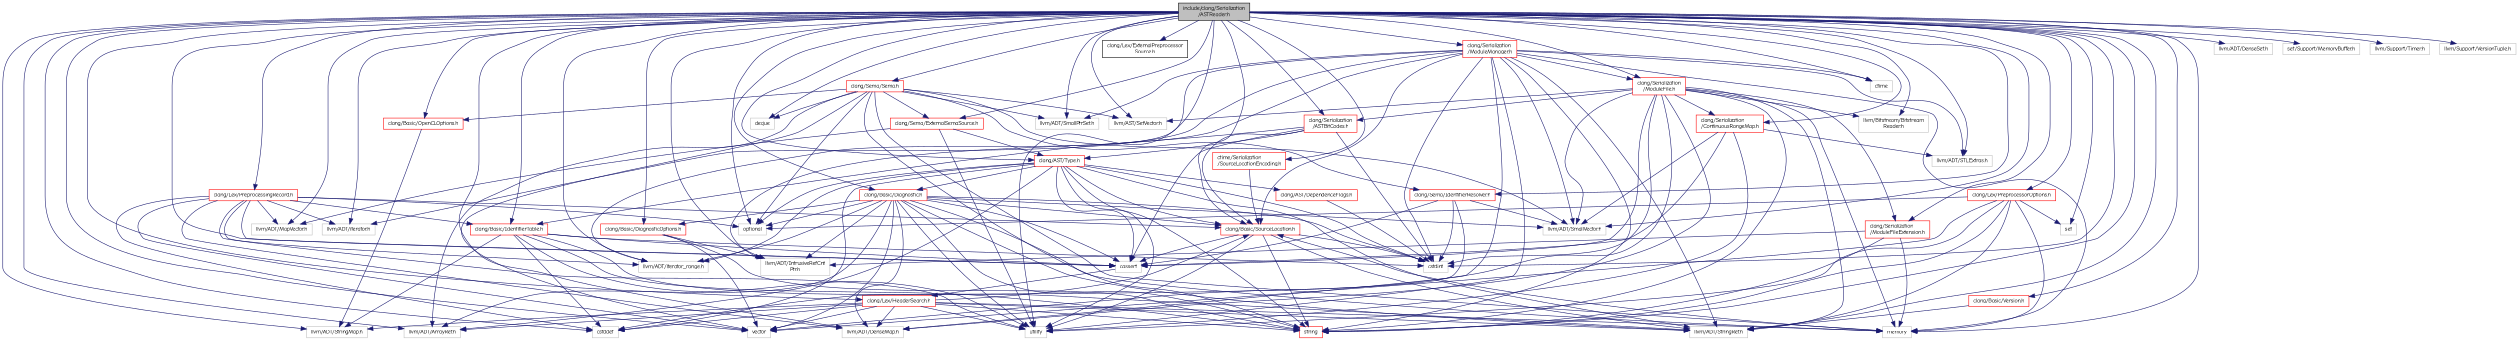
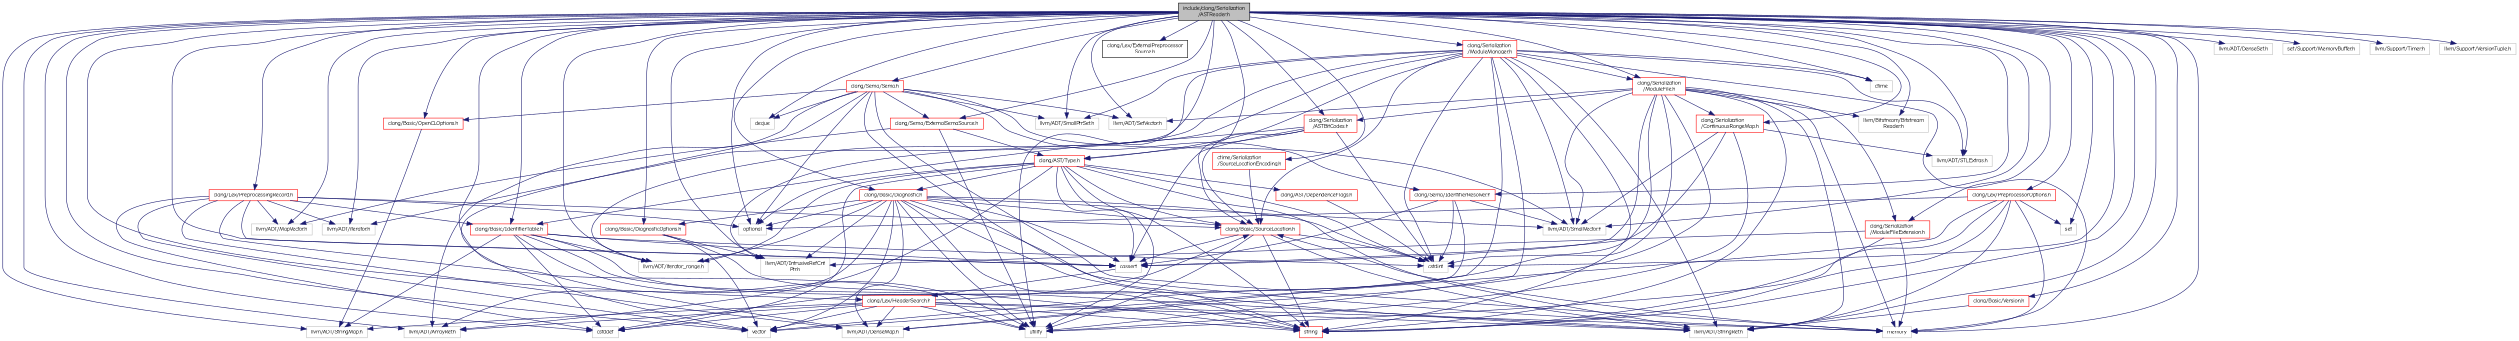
  digraph {
    fontname="Comic Neue"
    node [color=grey75 fontname="Comic Neue" fontsize=10 shape=record]
    edge [color=midnightblue fontname="Comic Neue" fontsize=10 labelfontname=Helvetica labelfontsize=10 style=solid]
    n1 [color=black fillcolor=grey75 fontcolor=black height=0.2 label="include/clang/Serialization\l/ASTReader.h" style=filled width=0.4]
    n2 [color=red height=0.2 label="clang/AST/Type.h" width=0.4]
    n3 [height=0.2 label=cstdint width=0.4]
    n4 [color=red height=0.2 label="clang/Basic/Diagnostic.h" width=0.4]
    n5 [color=red height=0.2 label="clang/Basic/DiagnosticOptions.h" width=0.4]
    n6 [height=0.2 label="llvm/ADT/IntrusiveRefCnt\lPtr.h" width=0.4]
    n7 [color=red height=0.2 label=string width=0.4]
    n8 [height=0.2 label=vector width=0.4]
    n9 [color=red height=0.2 label="clang/Basic/SourceLocation.h" width=0.4]
    n10 [height=0.2 label="llvm/ADT/StringRef.h" width=0.4]
    n11 [height=0.2 label=cassert width=0.4]
    n12 [height=0.2 label=utility width=0.4]
    n13 [height=0.2 label="llvm/ADT/ArrayRef.h" width=0.4]
    n14 [height=0.2 label="llvm/ADT/DenseMap.h" width=0.4]
    n15 [height=0.2 label="llvm/ADT/SmallVector.h" width=0.4]
    n16 [height=0.2 label="llvm/ADT/iterator_range.h" width=0.4]
    n17 [height=0.2 label=memory width=0.4]
    n18 [height=0.2 label=optional width=0.4]
    n19 [height=0.2 label=cstddef width=0.4]
    n20 [color=red height=0.2 label="clang/Basic/IdentifierTable.h" width=0.4]
    n21 [height=0.2 label="llvm/ADT/StringMap.h" width=0.4]
    n22 [color=red height=0.2 label="clang/Basic/OpenCLOptions.h" width=0.4]
    n23 [color=red height=0.2 label="clang/Basic/Version.h" width=0.4]
    n24 [color=black height=0.2 label="clang/Lex/ExternalPreprocessor\lSource.h" width=0.4]
    n25 [color=red height=0.2 label="clang/Lex/HeaderSearch.h" width=0.4]
    n26 [color=red height=0.2 label="clang/Lex/PreprocessingRecord.h" width=0.4]
    n27 [height=0.2 label="llvm/ADT/iterator.h" width=0.4]
    n28 [color=red height=0.2 label="clang/Lex/PreprocessorOptions.h" width=0.4]
    n29 [height=0.2 label=set width=0.4]
    n30 [color=red height=0.2 label="clang/Sema/ExternalSemaSource.h" width=0.4]
    n31 [height=0.2 label="llvm/ADT/MapVector.h" width=0.4]
    n32 [color=red height=0.2 label="clang/Sema/IdentifierResolver.h" width=0.4]
    n33 [color=red height=0.2 label="clang/Sema/Sema.h" width=0.4]
-   n34 [height=0.2 label="llvm/AST/SetVector.h" width=0.4]
+   n34 [height=0.2 label="llvm/ADT/SetVector.h" width=0.4]
    n35 [height=0.2 label="llvm/ADT/SmallPtrSet.h" width=0.4]
    n36 [height=0.2 label=deque width=0.4]
    n37 [color=red height=0.2 label="clang/Serialization\l/ASTBitCodes.h" width=0.4]
    n38 [color=red height=0.2 label="clang/Serialization\l/ContinuousRangeMap.h" width=0.4]
    n39 [height=0.2 label="llvm/ADT/STLExtras.h" width=0.4]
    n40 [color=red height=0.2 label="clang/Serialization\l/ModuleFile.h" width=0.4]
    n41 [color=red height=0.2 label="clang/Serialization\l/ModuleFileExtension.h" width=0.4]
    n42 [height=0.2 label="llvm/Bitstream/Bitstream\lReader.h" width=0.4]
    n43 [color=red height=0.2 label="clang/Serialization\l/ModuleManager.h" width=0.4]
    n44 [height=0.2 label=ctime width=0.4]
    n45 [color=red height=0.2 label="ctime/Serialization\l/SourceLocationEncoding.h" width=0.4]
    n46 [height=0.2 label="llvm/ADT/DenseSet.h" width=0.4]
    n47 [height=0.2 label="set/Support/MemoryBuffer.h" width=0.4]
    n48 [height=0.2 label="llvm/Support/Timer.h" width=0.4]
    n49 [height=0.2 label="llvm/Support/VersionTuple.h" width=0.4]
    n50 [color=red height=0.2 label="clang/AST/DependenceFlags.h" width=0.4]
-   n1 -> n2
+   n43 -> n2
    n1 -> n3
    n1 -> n4
    n1 -> n5
    n1 -> n6
    n1 -> n7
    n1 -> n8
    n1 -> n9
    n1 -> n10
    n1 -> n11
    n1 -> n12
    n1 -> n13
    n1 -> n14
    n1 -> n15
    n1 -> n16
    n1 -> n17
    n1 -> n18
    n1 -> n19
    n1 -> n20
    n1 -> n21
    n1 -> n22
    n1 -> n23
    n1 -> n24
    n1 -> n25
    n1 -> n26
    n1 -> n27
    n1 -> n28
    n1 -> n29
    n1 -> n30
    n1 -> n31
    n1 -> n32
    n1 -> n33
    n1 -> n34
    n1 -> n35
    n1 -> n36
    n1 -> n37
    n1 -> n38
    n1 -> n39
    n1 -> n40
    n1 -> n41
    n1 -> n42
    n1 -> n43
    n1 -> n44
    n1 -> n45
    n1 -> n46
    n1 -> n47
    n1 -> n48
    n1 -> n49
    n2 -> n3
    n2 -> n4
    n2 -> n7
    n2 -> n9
    n2 -> n10
    n2 -> n11
    n2 -> n12
    n2 -> n13
    n2 -> n16
    n2 -> n18
    n2 -> n19
    n2 -> n50
    n4 -> n3
    n4 -> n5
    n4 -> n6
    n4 -> n7
    n4 -> n8
    n4 -> n9
    n4 -> n10
    n4 -> n11
    n4 -> n12
    n4 -> n13
    n4 -> n14
    n4 -> n15
    n4 -> n16
    n4 -> n17
    n4 -> n18
    n5 -> n6
    n5 -> n7
    n5 -> n8
    n9 -> n3
    n9 -> n7
    n9 -> n10
    n9 -> n11
    n9 -> n12
    n11 -> n25
    n17 -> n9
    n20 -> n3
    n20 -> n7
    n20 -> n10
    n20 -> n11
    n20 -> n12
    n20 -> n19
    n20 -> n21
    n22 -> n21
    n23 -> n10
    n25 -> n7
    n25 -> n8
    n25 -> n9
    n25 -> n10
    n25 -> n12
    n25 -> n13
    n25 -> n14
    n25 -> n17
    n25 -> n19
    n25 -> n21
    n26 -> n8
    n26 -> n9
    n26 -> n11
    n26 -> n12
    n26 -> n14
-   n26 -> n16
+   n20 -> n16
    n26 -> n18
    n26 -> n19
    n26 -> n20
    n26 -> n27
    n26 -> n31
    n28 -> n7
    n28 -> n8
    n28 -> n10
    n28 -> n12
    n28 -> n17
    n28 -> n18
    n28 -> n29
    n30 -> n2
    n30 -> n12
    n30 -> n31
    n32 -> n3
    n32 -> n11
    n32 -> n15
    n32 -> n19
    n33 -> n7
    n33 -> n8
    n33 -> n13
    n33 -> n15
    n33 -> n17
    n33 -> n18
    n33 -> n22
    n33 -> n30
    n33 -> n32
    n33 -> n34
    n33 -> n35
    n33 -> n36
    n37 -> n2
    n37 -> n3
    n37 -> n9
    n37 -> n11
    n37 -> n20
    n38 -> n11
    n38 -> n12
    n38 -> n15
    n38 -> n39
    n40 -> n3
    n40 -> n7
    n40 -> n8
    n40 -> n10
    n40 -> n11
    n40 -> n14
    n40 -> n15
    n40 -> n17
    n40 -> n34
    n40 -> n37
    n40 -> n38
    n40 -> n41
    n40 -> n42
    n41 -> n6
    n41 -> n7
    n41 -> n17
    n43 -> n3
    n43 -> n6
    n43 -> n7
    n43 -> n9
    n43 -> n10
    n43 -> n12
    n43 -> n14
    n43 -> n15
    n43 -> n16
    n43 -> n17
    n43 -> n27
    n43 -> n35
    n43 -> n39
    n43 -> n40
    n43 -> n44
    n45 -> n9
    n50 -> n3
  }
